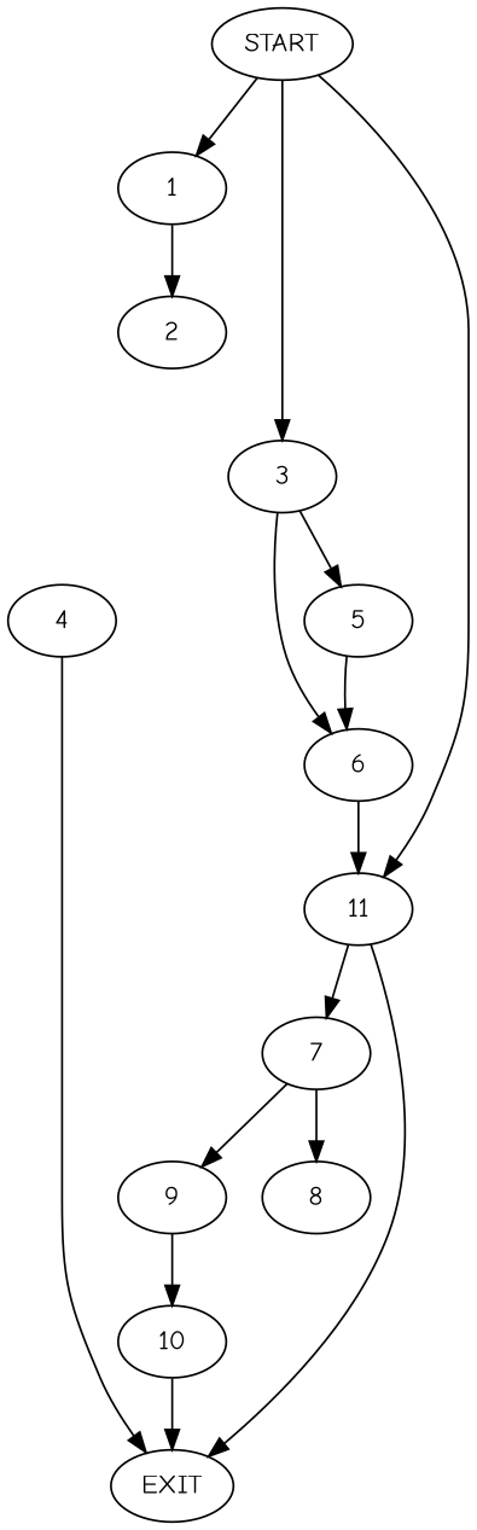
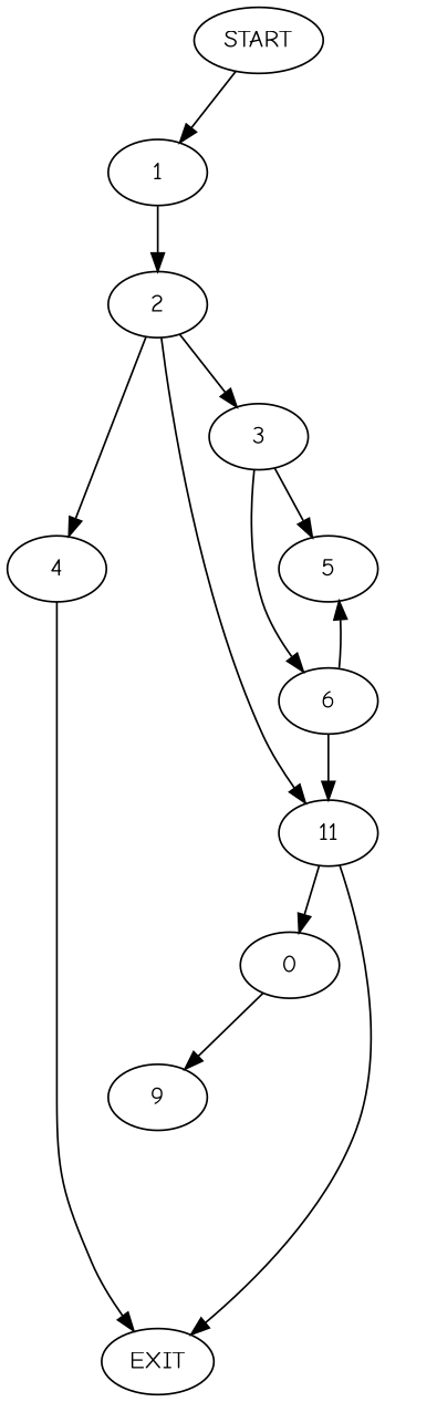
  digraph {
    fontname="Comic Neue"
    node [fontname="Comic Neue"]
    edge [fontname="Comic Neue"]
    n1 [label=START]
    1
    11
    2
    n5 [label=EXIT]
-   7
+   7 [label=0]
    3
    4
    5
    6
-   8
    9
-   10
    n1 -> 1
-   n1 -> 11
+   2 -> 11
    1 -> 2
    11 -> n5
    11 -> 7
-   n1 -> 3
-   7 -> 8
+   2 -> 3
+   2 -> 4
    7 -> 9
    3 -> 5
    3 -> 6
    4 -> n5
-   5 -> 6
+   6 -> 5
    6 -> 11
-   9 -> 10
-   10 -> n5
  }
